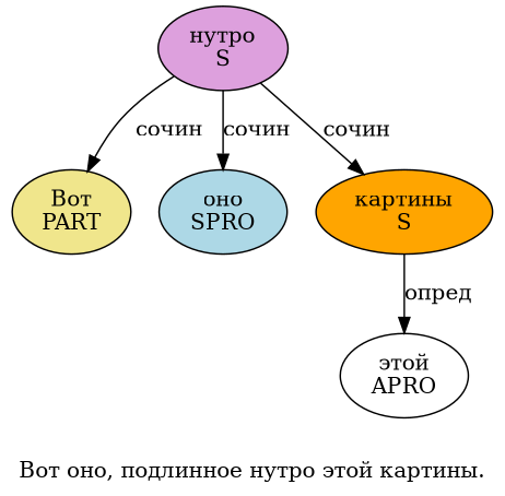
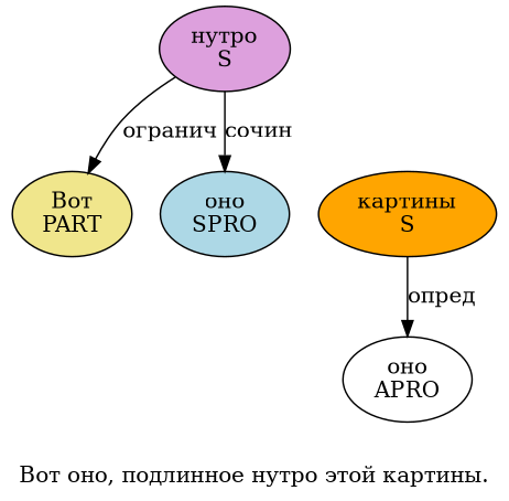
  digraph {
    label="Вот оно, подлинное нутро этой картины."
    node [penwidth=1 shape=ellipse style=filled]
    n1 [fillcolor=khaki label="Вот\nPART"]
    n2 [fillcolor=lightblue label="оно\nSPRO"]
    n3 [fillcolor=plum label="нутро\nS"]
    n4 [fillcolor=orange label="картины\nS"]
-   n5 [fillcolor=white label="этой\nAPRO"]
-   n3 -> n1 [label="сочин"]
+   n5 [fillcolor=white label="оно\nAPRO"]
+   n3 -> n1 [label="огранич"]
    n3 -> n2 [label="сочин"]
-   n3 -> n4 [label="сочин"]
    n4 -> n5 [label="опред"]
  }
